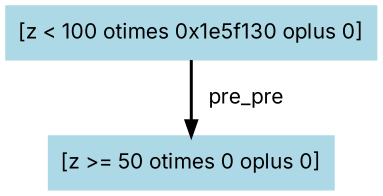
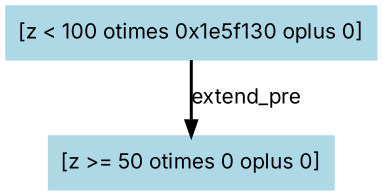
  digraph {
    fontname=Inter
    node [color=lightblue shape=box style=filled fontname=Inter]
    n1 [label="[z < 100 otimes 0x1e5f130 oplus 0]"]
    n2 [label="[z >= 50 otimes 0 oplus 0]"]
-   n1 -> n2 [color=black label=pre_pre style=bold fontname=Inter]
+   n1 -> n2 [color=black label=extend_pre style=bold fontname=Inter]
  }
